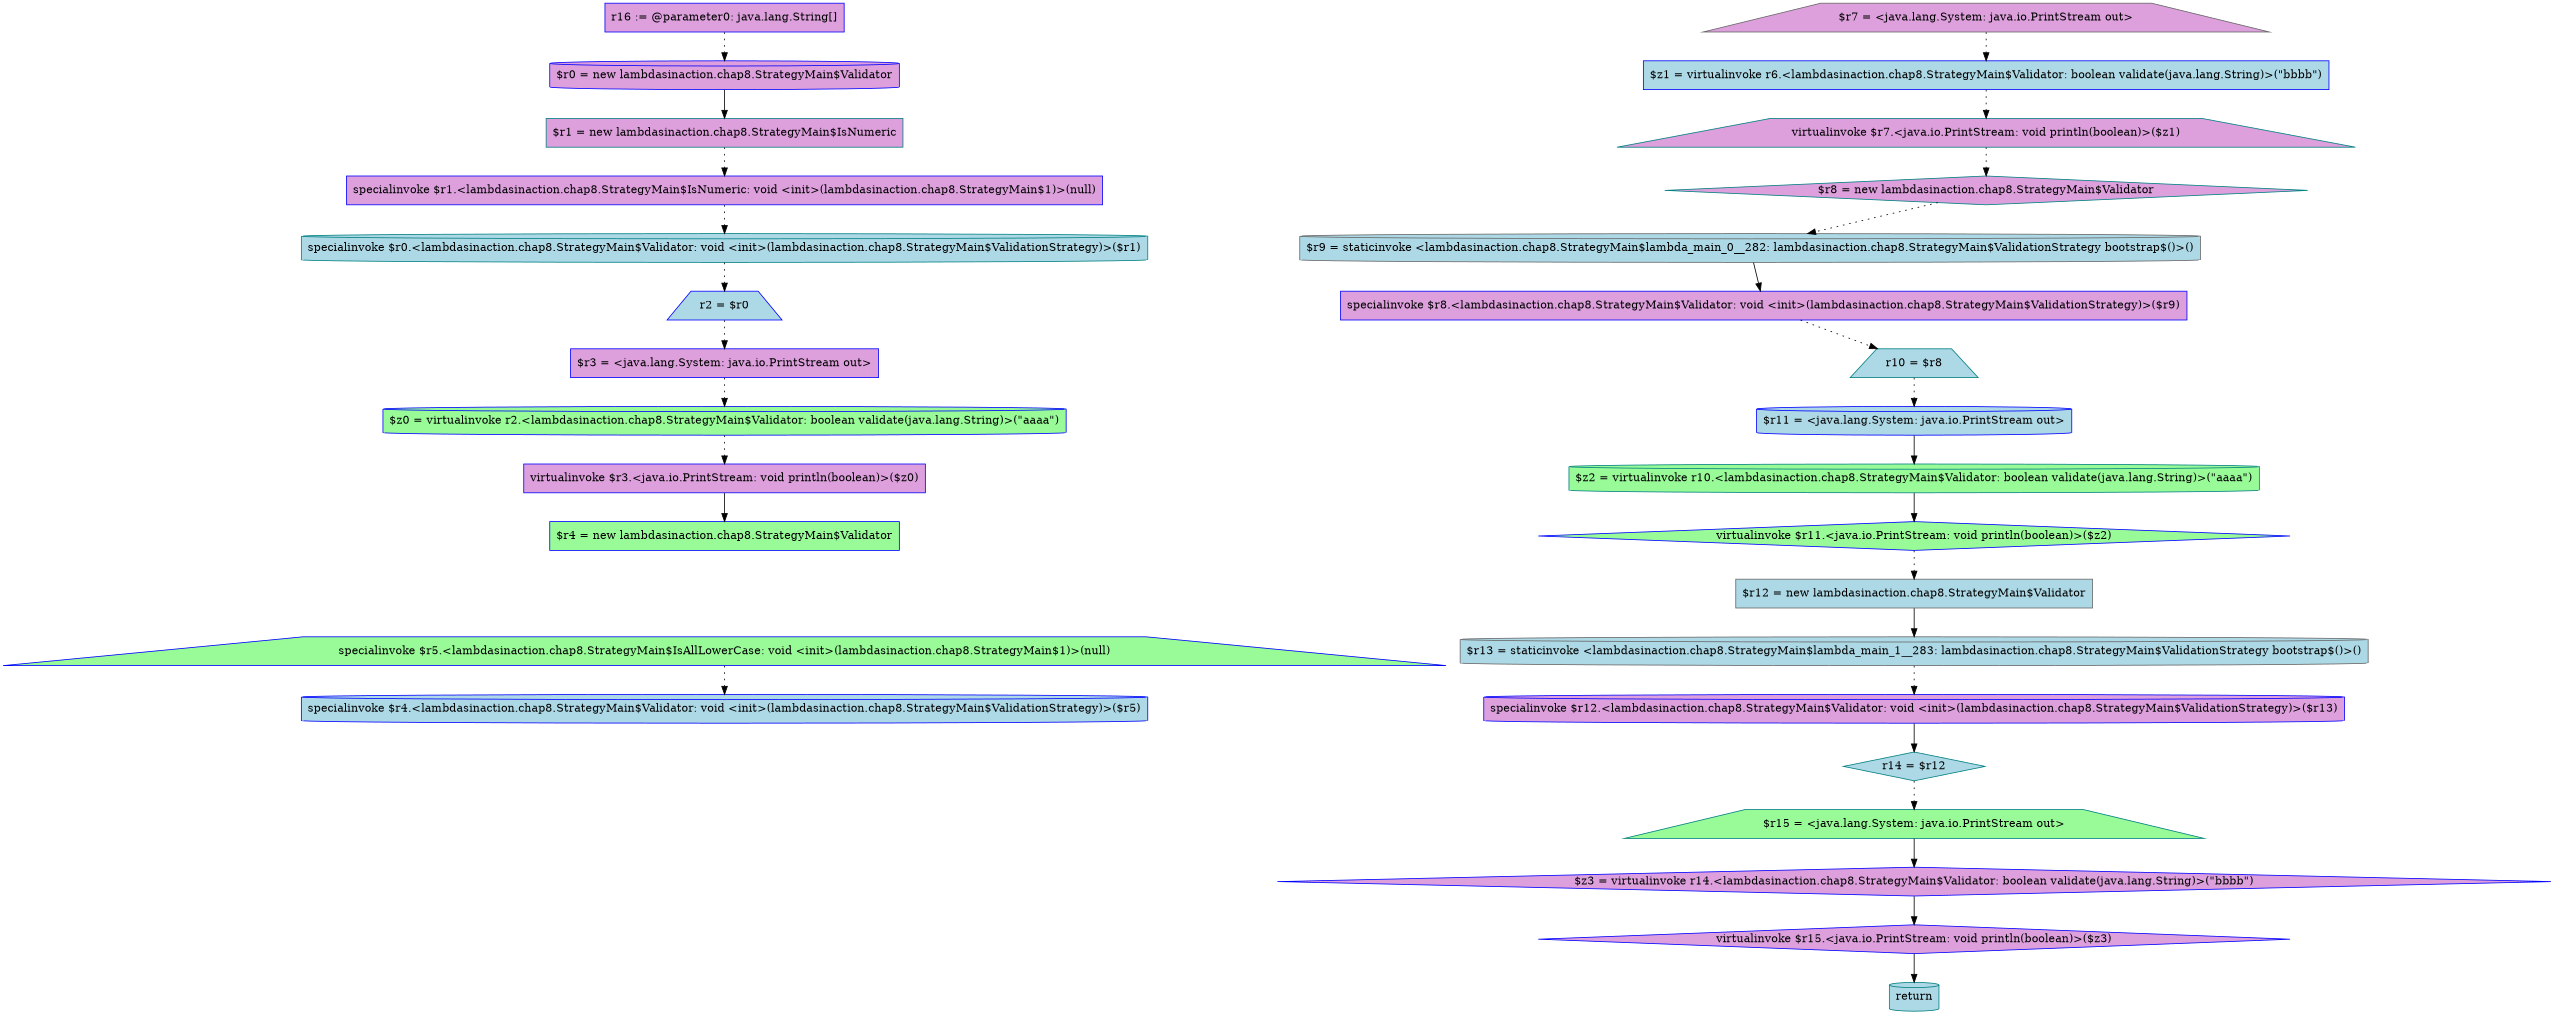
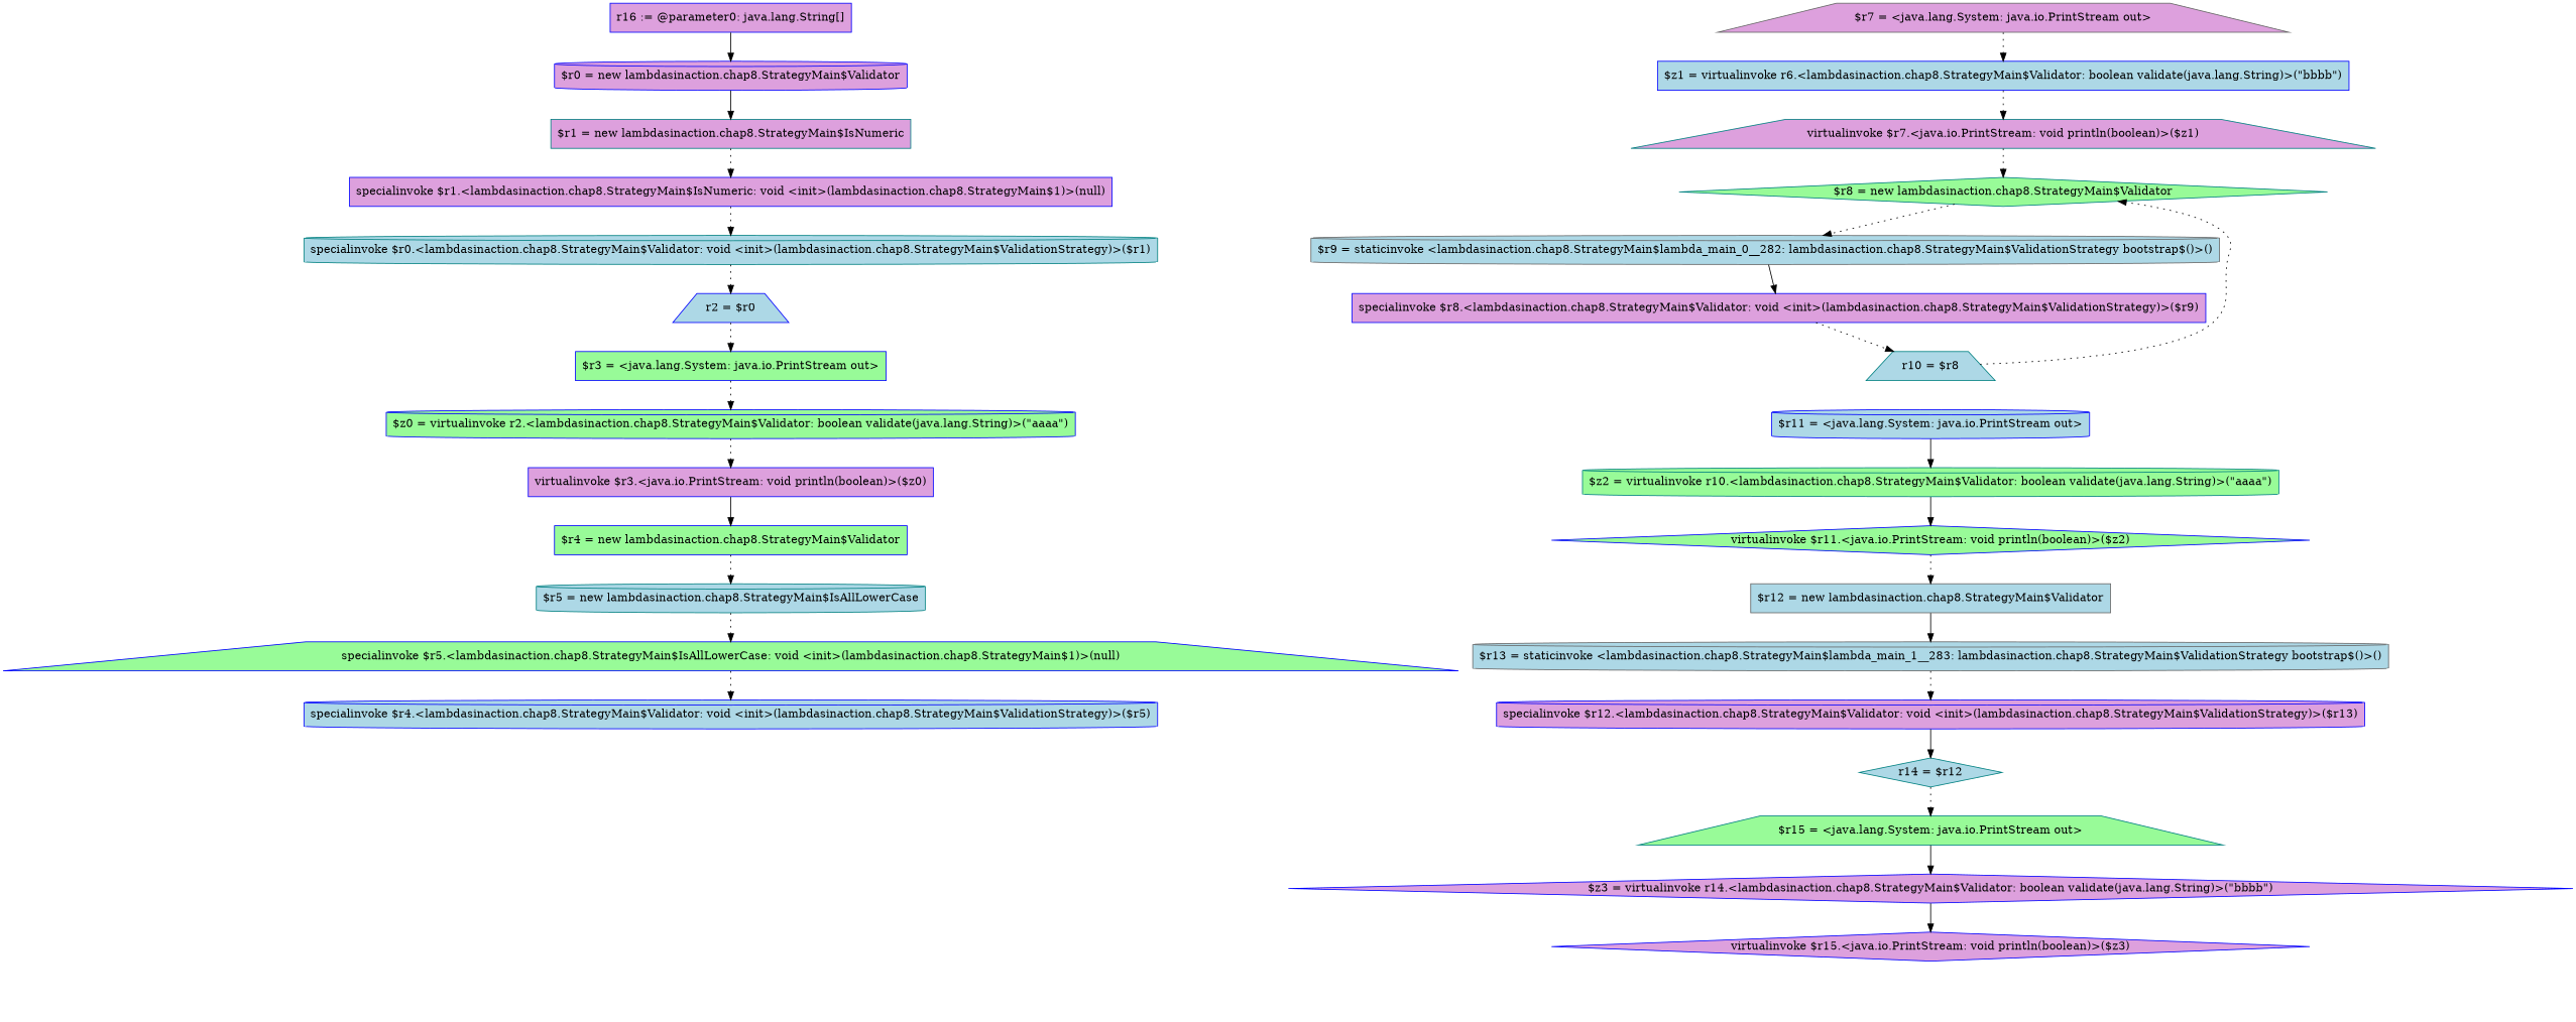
  digraph {
    fontname="DejaVu Serif"
    node [color=blue fillcolor=plum fontname="DejaVu Serif" shape=cylinder style=filled]
    edge [fontname="DejaVu Serif" style=dotted]
    "r16 := @parameter0: java.lang.String[]" [shape=box]
    "$r0 = new lambdasinaction.chap8.StrategyMain$Validator"
    "$r1 = new lambdasinaction.chap8.StrategyMain$IsNumeric" [color=teal shape=box]
    "specialinvoke $r1.<lambdasinaction.chap8.StrategyMain$IsNumeric: void <init>(lambdasinaction.chap8.StrategyMain$1)>(null)" [shape=box]
    "specialinvoke $r0.<lambdasinaction.chap8.StrategyMain$Validator: void <init>(lambdasinaction.chap8.StrategyMain$ValidationStrategy)>($r1)" [color=teal fillcolor=lightblue]
    "r2 = $r0" [fillcolor=lightblue shape=trapezium]
-   "$r3 = <java.lang.System: java.io.PrintStream out>" [shape=box]
+   "$r3 = <java.lang.System: java.io.PrintStream out>" [fillcolor=palegreen shape=box]
    "$z0 = virtualinvoke r2.<lambdasinaction.chap8.StrategyMain$Validator: boolean validate(java.lang.String)>(\"aaaa\")" [fillcolor=palegreen]
    "virtualinvoke $r3.<java.io.PrintStream: void println(boolean)>($z0)" [shape=box]
    "$r4 = new lambdasinaction.chap8.StrategyMain$Validator" [fillcolor=palegreen shape=box]
+   "$r5 = new lambdasinaction.chap8.StrategyMain$IsAllLowerCase" [color=teal fillcolor=lightblue]
    "specialinvoke $r5.<lambdasinaction.chap8.StrategyMain$IsAllLowerCase: void <init>(lambdasinaction.chap8.StrategyMain$1)>(null)" [fillcolor=palegreen shape=trapezium]
    "specialinvoke $r4.<lambdasinaction.chap8.StrategyMain$Validator: void <init>(lambdasinaction.chap8.StrategyMain$ValidationStrategy)>($r5)" [fillcolor=lightblue]
    "$r7 = <java.lang.System: java.io.PrintStream out>" [color=gray40 shape=trapezium]
    "$z1 = virtualinvoke r6.<lambdasinaction.chap8.StrategyMain$Validator: boolean validate(java.lang.String)>(\"bbbb\")" [fillcolor=lightblue shape=box]
    "virtualinvoke $r7.<java.io.PrintStream: void println(boolean)>($z1)" [color=teal shape=trapezium]
-   "$r8 = new lambdasinaction.chap8.StrategyMain$Validator" [color=teal shape=diamond]
+   "$r8 = new lambdasinaction.chap8.StrategyMain$Validator" [color=teal fillcolor=palegreen shape=diamond]
    "$r9 = staticinvoke <lambdasinaction.chap8.StrategyMain$lambda_main_0__282: lambdasinaction.chap8.StrategyMain$ValidationStrategy bootstrap$()>()" [color=gray40 fillcolor=lightblue]
    "specialinvoke $r8.<lambdasinaction.chap8.StrategyMain$Validator: void <init>(lambdasinaction.chap8.StrategyMain$ValidationStrategy)>($r9)" [shape=box]
    "r10 = $r8" [color=teal fillcolor=lightblue shape=trapezium]
    "$r11 = <java.lang.System: java.io.PrintStream out>" [fillcolor=lightblue]
    "$z2 = virtualinvoke r10.<lambdasinaction.chap8.StrategyMain$Validator: boolean validate(java.lang.String)>(\"aaaa\")" [color=teal fillcolor=palegreen]
    "virtualinvoke $r11.<java.io.PrintStream: void println(boolean)>($z2)" [fillcolor=palegreen shape=diamond]
    "$r12 = new lambdasinaction.chap8.StrategyMain$Validator" [color=gray40 fillcolor=lightblue shape=box]
    "$r13 = staticinvoke <lambdasinaction.chap8.StrategyMain$lambda_main_1__283: lambdasinaction.chap8.StrategyMain$ValidationStrategy bootstrap$()>()" [color=gray40 fillcolor=lightblue]
    "specialinvoke $r12.<lambdasinaction.chap8.StrategyMain$Validator: void <init>(lambdasinaction.chap8.StrategyMain$ValidationStrategy)>($r13)"
    "r14 = $r12" [color=teal fillcolor=lightblue shape=diamond]
    "$r15 = <java.lang.System: java.io.PrintStream out>" [color=teal fillcolor=palegreen shape=trapezium]
    "$z3 = virtualinvoke r14.<lambdasinaction.chap8.StrategyMain$Validator: boolean validate(java.lang.String)>(\"bbbb\")" [shape=diamond]
    "virtualinvoke $r15.<java.io.PrintStream: void println(boolean)>($z3)" [shape=diamond]
-   return [color=teal fillcolor=lightblue]
-   "r16 := @parameter0: java.lang.String[]" -> "$r0 = new lambdasinaction.chap8.StrategyMain$Validator"
+   "r16 := @parameter0: java.lang.String[]" -> "$r0 = new lambdasinaction.chap8.StrategyMain$Validator" [style=solid]
    "$r0 = new lambdasinaction.chap8.StrategyMain$Validator" -> "$r1 = new lambdasinaction.chap8.StrategyMain$IsNumeric" [style=solid]
    "$r1 = new lambdasinaction.chap8.StrategyMain$IsNumeric" -> "specialinvoke $r1.<lambdasinaction.chap8.StrategyMain$IsNumeric: void <init>(lambdasinaction.chap8.StrategyMain$1)>(null)"
    "specialinvoke $r1.<lambdasinaction.chap8.StrategyMain$IsNumeric: void <init>(lambdasinaction.chap8.StrategyMain$1)>(null)" -> "specialinvoke $r0.<lambdasinaction.chap8.StrategyMain$Validator: void <init>(lambdasinaction.chap8.StrategyMain$ValidationStrategy)>($r1)"
    "specialinvoke $r0.<lambdasinaction.chap8.StrategyMain$Validator: void <init>(lambdasinaction.chap8.StrategyMain$ValidationStrategy)>($r1)" -> "r2 = $r0"
    "r2 = $r0" -> "$r3 = <java.lang.System: java.io.PrintStream out>"
    "$r3 = <java.lang.System: java.io.PrintStream out>" -> "$z0 = virtualinvoke r2.<lambdasinaction.chap8.StrategyMain$Validator: boolean validate(java.lang.String)>(\"aaaa\")"
    "$z0 = virtualinvoke r2.<lambdasinaction.chap8.StrategyMain$Validator: boolean validate(java.lang.String)>(\"aaaa\")" -> "virtualinvoke $r3.<java.io.PrintStream: void println(boolean)>($z0)"
    "virtualinvoke $r3.<java.io.PrintStream: void println(boolean)>($z0)" -> "$r4 = new lambdasinaction.chap8.StrategyMain$Validator" [style=solid]
+   "$r4 = new lambdasinaction.chap8.StrategyMain$Validator" -> "$r5 = new lambdasinaction.chap8.StrategyMain$IsAllLowerCase"
+   "$r5 = new lambdasinaction.chap8.StrategyMain$IsAllLowerCase" -> "specialinvoke $r5.<lambdasinaction.chap8.StrategyMain$IsAllLowerCase: void <init>(lambdasinaction.chap8.StrategyMain$1)>(null)"
    "specialinvoke $r5.<lambdasinaction.chap8.StrategyMain$IsAllLowerCase: void <init>(lambdasinaction.chap8.StrategyMain$1)>(null)" -> "specialinvoke $r4.<lambdasinaction.chap8.StrategyMain$Validator: void <init>(lambdasinaction.chap8.StrategyMain$ValidationStrategy)>($r5)"
    "$r7 = <java.lang.System: java.io.PrintStream out>" -> "$z1 = virtualinvoke r6.<lambdasinaction.chap8.StrategyMain$Validator: boolean validate(java.lang.String)>(\"bbbb\")"
    "$z1 = virtualinvoke r6.<lambdasinaction.chap8.StrategyMain$Validator: boolean validate(java.lang.String)>(\"bbbb\")" -> "virtualinvoke $r7.<java.io.PrintStream: void println(boolean)>($z1)"
    "virtualinvoke $r7.<java.io.PrintStream: void println(boolean)>($z1)" -> "$r8 = new lambdasinaction.chap8.StrategyMain$Validator"
    "$r8 = new lambdasinaction.chap8.StrategyMain$Validator" -> "$r9 = staticinvoke <lambdasinaction.chap8.StrategyMain$lambda_main_0__282: lambdasinaction.chap8.StrategyMain$ValidationStrategy bootstrap$()>()"
    "$r9 = staticinvoke <lambdasinaction.chap8.StrategyMain$lambda_main_0__282: lambdasinaction.chap8.StrategyMain$ValidationStrategy bootstrap$()>()" -> "specialinvoke $r8.<lambdasinaction.chap8.StrategyMain$Validator: void <init>(lambdasinaction.chap8.StrategyMain$ValidationStrategy)>($r9)" [style=solid]
    "specialinvoke $r8.<lambdasinaction.chap8.StrategyMain$Validator: void <init>(lambdasinaction.chap8.StrategyMain$ValidationStrategy)>($r9)" -> "r10 = $r8"
-   "r10 = $r8" -> "$r11 = <java.lang.System: java.io.PrintStream out>"
+   "r10 = $r8" -> "$r8 = new lambdasinaction.chap8.StrategyMain$Validator"
    "$r11 = <java.lang.System: java.io.PrintStream out>" -> "$z2 = virtualinvoke r10.<lambdasinaction.chap8.StrategyMain$Validator: boolean validate(java.lang.String)>(\"aaaa\")" [style=solid]
    "$z2 = virtualinvoke r10.<lambdasinaction.chap8.StrategyMain$Validator: boolean validate(java.lang.String)>(\"aaaa\")" -> "virtualinvoke $r11.<java.io.PrintStream: void println(boolean)>($z2)" [style=solid]
    "virtualinvoke $r11.<java.io.PrintStream: void println(boolean)>($z2)" -> "$r12 = new lambdasinaction.chap8.StrategyMain$Validator"
    "$r12 = new lambdasinaction.chap8.StrategyMain$Validator" -> "$r13 = staticinvoke <lambdasinaction.chap8.StrategyMain$lambda_main_1__283: lambdasinaction.chap8.StrategyMain$ValidationStrategy bootstrap$()>()" [style=solid]
    "$r13 = staticinvoke <lambdasinaction.chap8.StrategyMain$lambda_main_1__283: lambdasinaction.chap8.StrategyMain$ValidationStrategy bootstrap$()>()" -> "specialinvoke $r12.<lambdasinaction.chap8.StrategyMain$Validator: void <init>(lambdasinaction.chap8.StrategyMain$ValidationStrategy)>($r13)"
    "specialinvoke $r12.<lambdasinaction.chap8.StrategyMain$Validator: void <init>(lambdasinaction.chap8.StrategyMain$ValidationStrategy)>($r13)" -> "r14 = $r12" [style=solid]
    "r14 = $r12" -> "$r15 = <java.lang.System: java.io.PrintStream out>"
    "$r15 = <java.lang.System: java.io.PrintStream out>" -> "$z3 = virtualinvoke r14.<lambdasinaction.chap8.StrategyMain$Validator: boolean validate(java.lang.String)>(\"bbbb\")" [style=solid]
    "$z3 = virtualinvoke r14.<lambdasinaction.chap8.StrategyMain$Validator: boolean validate(java.lang.String)>(\"bbbb\")" -> "virtualinvoke $r15.<java.io.PrintStream: void println(boolean)>($z3)" [style=solid]
-   "virtualinvoke $r15.<java.io.PrintStream: void println(boolean)>($z3)" -> return [style=solid]
  }
